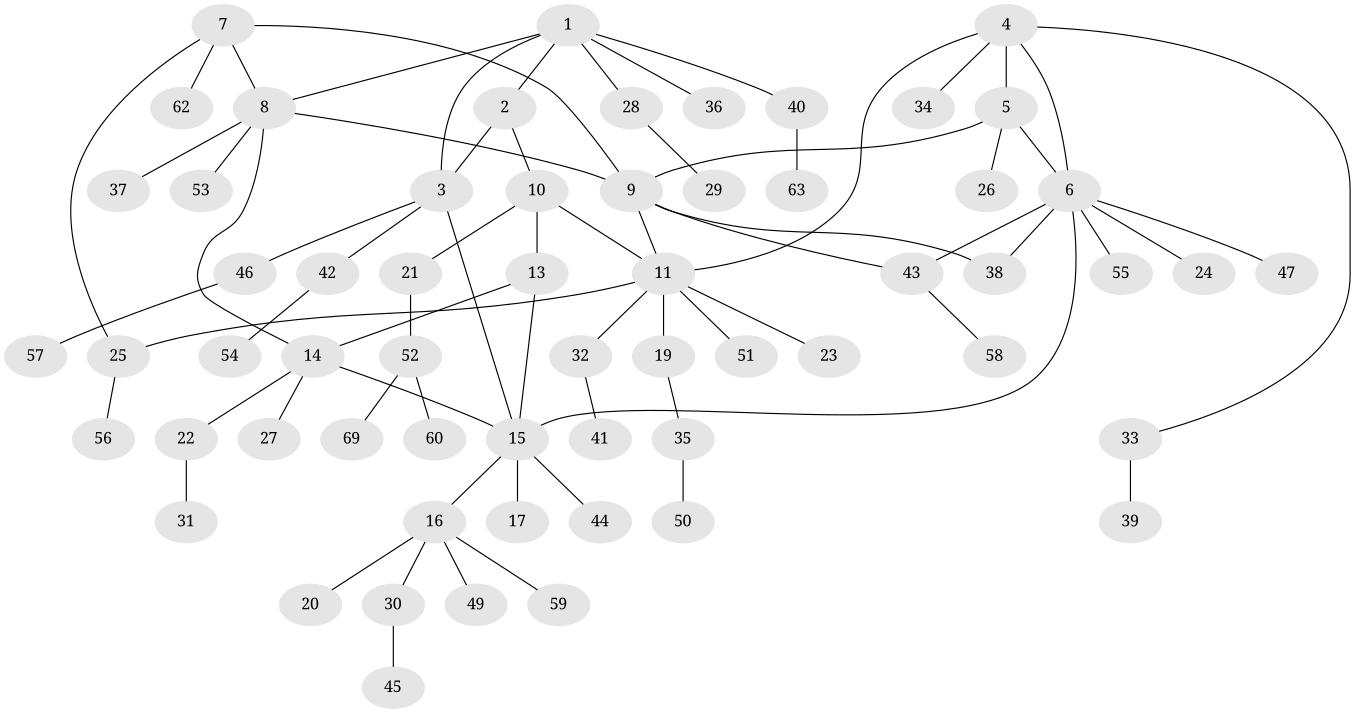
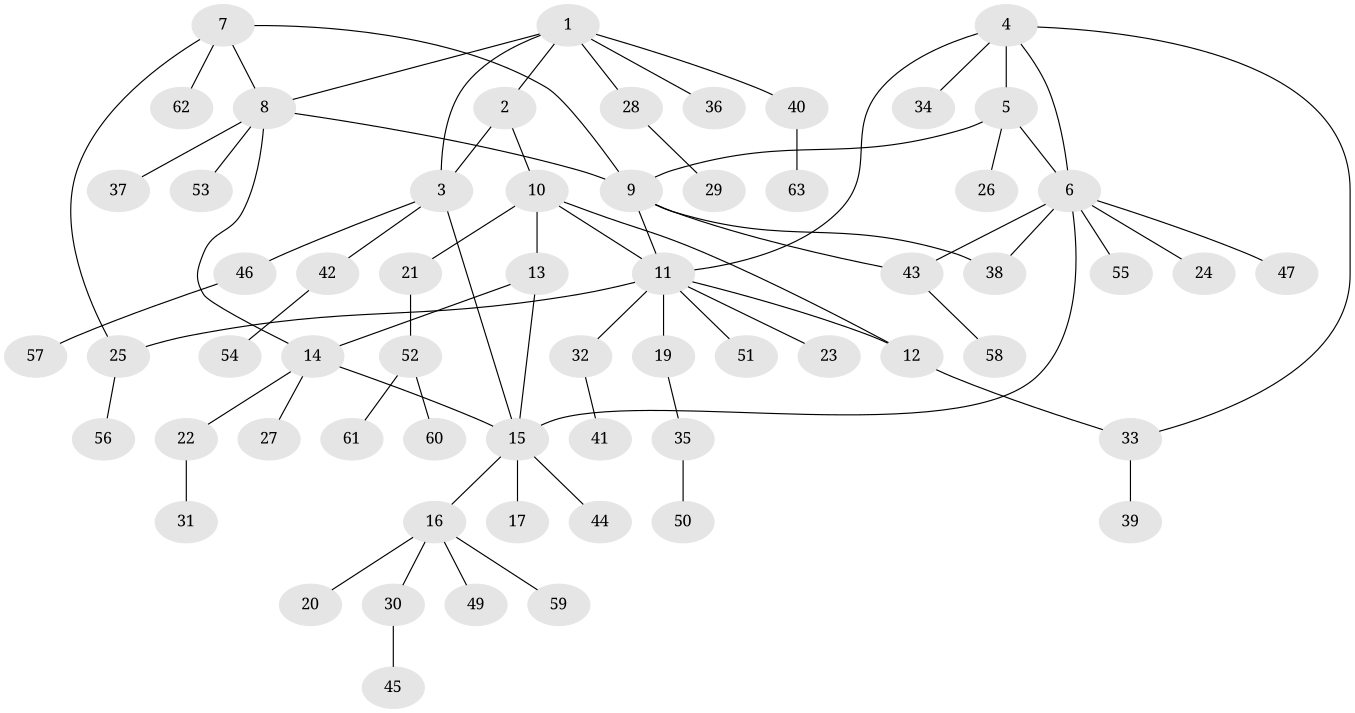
  graph {
    fontname="Noto Serif"
    node [color=gray90 fontname="Noto Serif" style=filled]
    edge [fontname="Noto Serif"]
    1
    2
    3
    8
    28
    36
    40
    10
    15
    42
    46
    9
    14
    37
    53
    29
    63
    11
+   12
    13
    21
    5
    6
    26
    16
    17
    44
    54
    57
    4
    33
    34
    24
    38
    43
    47
    55
    25
    19
    23
    32
    51
    39
    58
    7
    62
    56
    22
    27
    52
    35
    41
    31
    20
    30
    49
    59
    45
    50
    60
-   61 [label=69]
+   61
    1 -- 2
    1 -- 3
    1 -- 8
    1 -- 28
    1 -- 36
    1 -- 40
    2 -- 3
    2 -- 10
    3 -- 15
    3 -- 42
    3 -- 46
    8 -- 9
    8 -- 14
    8 -- 37
    8 -- 53
    28 -- 29
    40 -- 63
    10 -- 11
+   10 -- 12
    10 -- 13
    10 -- 21
    15 -- 16
    15 -- 17
    15 -- 44
    42 -- 54
    46 -- 57
    9 -- 11
    9 -- 38
    9 -- 43
    14 -- 15
    14 -- 22
    14 -- 27
+   11 -- 12
    11 -- 25
    11 -- 19
    11 -- 23
    11 -- 32
    11 -- 51
+   12 -- 33
    13 -- 15
    13 -- 14
    21 -- 52
    5 -- 9
    5 -- 6
    5 -- 26
    6 -- 15
    6 -- 24
    6 -- 38
    6 -- 43
    6 -- 47
    6 -- 55
    16 -- 20
    16 -- 30
    16 -- 49
    16 -- 59
    4 -- 11
    4 -- 5
    4 -- 6
    4 -- 33
    4 -- 34
    33 -- 39
    43 -- 58
    25 -- 56
    19 -- 35
    32 -- 41
    7 -- 8
    7 -- 9
    7 -- 25
    7 -- 62
    22 -- 31
    52 -- 60
    52 -- 61
    35 -- 50
    30 -- 45
  }
